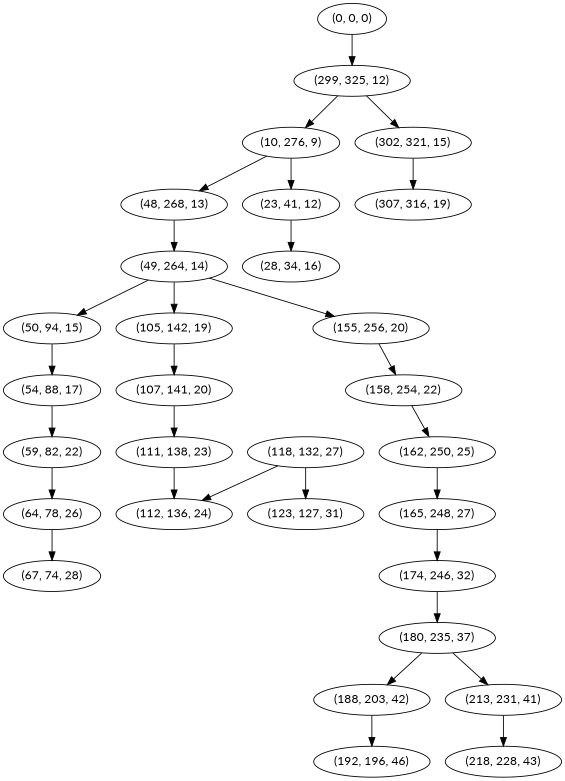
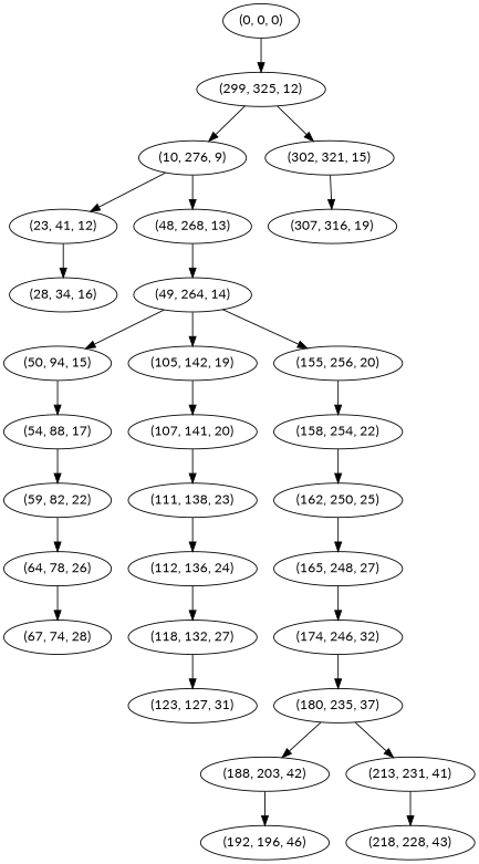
  digraph {
    fontname=Lato
    node [fontname=Lato]
    edge [fontname=Lato]
    "(0, 0, 0)"
    "(299, 325, 12)"
    "(10, 276, 9)"
    "(23, 41, 12)"
    "(48, 268, 13)"
    "(302, 321, 15)"
    "(28, 34, 16)"
    "(49, 264, 14)"
    "(50, 94, 15)"
    "(105, 142, 19)"
    "(155, 256, 20)"
    "(54, 88, 17)"
    "(107, 141, 20)"
    "(158, 254, 22)"
    "(59, 82, 22)"
    "(64, 78, 26)"
    "(67, 74, 28)"
    "(111, 138, 23)"
    "(112, 136, 24)"
    "(118, 132, 27)"
    "(123, 127, 31)"
    "(162, 250, 25)"
    "(165, 248, 27)"
    n24 [label="(174, 246, 32)"]
    "(180, 235, 37)"
    "(188, 203, 42)"
    "(213, 231, 41)"
    "(192, 196, 46)"
    "(218, 228, 43)"
    "(307, 316, 19)"
    "(0, 0, 0)" -> "(299, 325, 12)"
    "(299, 325, 12)" -> "(10, 276, 9)"
    "(299, 325, 12)" -> "(302, 321, 15)"
    "(10, 276, 9)" -> "(23, 41, 12)"
    "(10, 276, 9)" -> "(48, 268, 13)"
    "(23, 41, 12)" -> "(28, 34, 16)"
    "(48, 268, 13)" -> "(49, 264, 14)"
    "(302, 321, 15)" -> "(307, 316, 19)"
    "(49, 264, 14)" -> "(50, 94, 15)"
    "(49, 264, 14)" -> "(105, 142, 19)"
    "(49, 264, 14)" -> "(155, 256, 20)"
    "(50, 94, 15)" -> "(54, 88, 17)"
    "(105, 142, 19)" -> "(107, 141, 20)"
    "(155, 256, 20)" -> "(158, 254, 22)"
    "(54, 88, 17)" -> "(59, 82, 22)"
    "(107, 141, 20)" -> "(111, 138, 23)"
    "(158, 254, 22)" -> "(162, 250, 25)"
    "(59, 82, 22)" -> "(64, 78, 26)"
    "(64, 78, 26)" -> "(67, 74, 28)"
    "(111, 138, 23)" -> "(112, 136, 24)"
-   "(118, 132, 27)" -> "(112, 136, 24)"
+   "(112, 136, 24)" -> "(118, 132, 27)"
    "(118, 132, 27)" -> "(123, 127, 31)"
    "(162, 250, 25)" -> "(165, 248, 27)"
    "(165, 248, 27)" -> n24
    n24 -> "(180, 235, 37)"
    "(180, 235, 37)" -> "(188, 203, 42)"
    "(180, 235, 37)" -> "(213, 231, 41)"
    "(188, 203, 42)" -> "(192, 196, 46)"
    "(213, 231, 41)" -> "(218, 228, 43)"
  }
